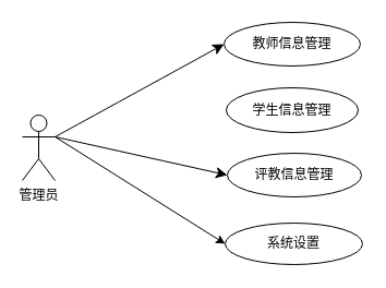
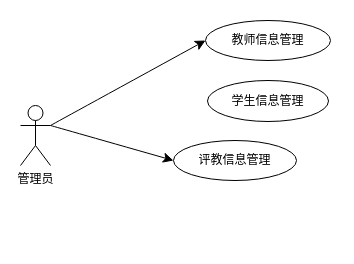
  <mxCell id="0" />
  <mxCell id="1" parent="0" />
  <mxCell id="2" style="edgeStyle=none;curved=1;rounded=0;orthogonalLoop=1;jettySize=auto;html=1;exitX=1;exitY=0.333;exitDx=0;exitDy=0;exitPerimeter=0;entryX=0;entryY=0.5;entryDx=0;entryDy=0;fontSize=12;startSize=8;endSize=8;" parent="1" source="5" target="6" edge="1"><mxGeometry relative="1" as="geometry" /></mxCell>
  <mxCell id="3" style="edgeStyle=none;curved=1;rounded=0;orthogonalLoop=1;jettySize=auto;html=1;exitX=1;exitY=0.333;exitDx=0;exitDy=0;exitPerimeter=0;entryX=0;entryY=0.5;entryDx=0;entryDy=0;fontSize=12;startSize=8;endSize=8;" parent="1" source="5" target="8" edge="1"><mxGeometry relative="1" as="geometry" /></mxCell>
- <mxCell id="4" style="edgeStyle=none;rounded=0;orthogonalLoop=1;jettySize=auto;html=1;exitX=1;exitY=0.333;exitDx=0;exitDy=0;exitPerimeter=0;entryX=0;entryY=0.5;entryDx=0;entryDy=0;" parent="1" source="5" target="9" edge="1"><mxGeometry relative="1" as="geometry"><mxPoint x="201.87" y="225.136" as="targetPoint" /></mxGeometry></mxCell>
  <mxCell id="5" value="管理员" style="shape=umlActor;verticalLabelPosition=bottom;verticalAlign=top;html=1;outlineConnect=0;" parent="1" vertex="1"><mxGeometry x="20" y="105" width="30" height="60" as="geometry" /></mxCell>
  <mxCell id="6" value="教师信息管理" style="ellipse;whiteSpace=wrap;html=1;" parent="1" vertex="1"><mxGeometry x="205" y="20" width="125" height="40" as="geometry" /></mxCell>
  <mxCell id="7" value="学生信息管理" style="ellipse;whiteSpace=wrap;html=1;" parent="1" vertex="1"><mxGeometry x="207" y="80" width="121" height="41" as="geometry" /></mxCell>
- <mxCell id="8" value="评教信息管理" style="ellipse;whiteSpace=wrap;html=1;" parent="1" vertex="1"><mxGeometry x="208" y="140" width="123" height="40" as="geometry" /></mxCell>
- <mxCell id="9" value="系统设置" style="ellipse;whiteSpace=wrap;html=1;" parent="1" vertex="1"><mxGeometry x="206" y="204" width="126" height="38" as="geometry" /></mxCell>
+ <mxCell id="8" value="评教信息管理" style="ellipse;whiteSpace=wrap;html=1;" parent="1" vertex="1"><mxGeometry x="173" y="140" width="123" height="40" as="geometry" /></mxCell>
